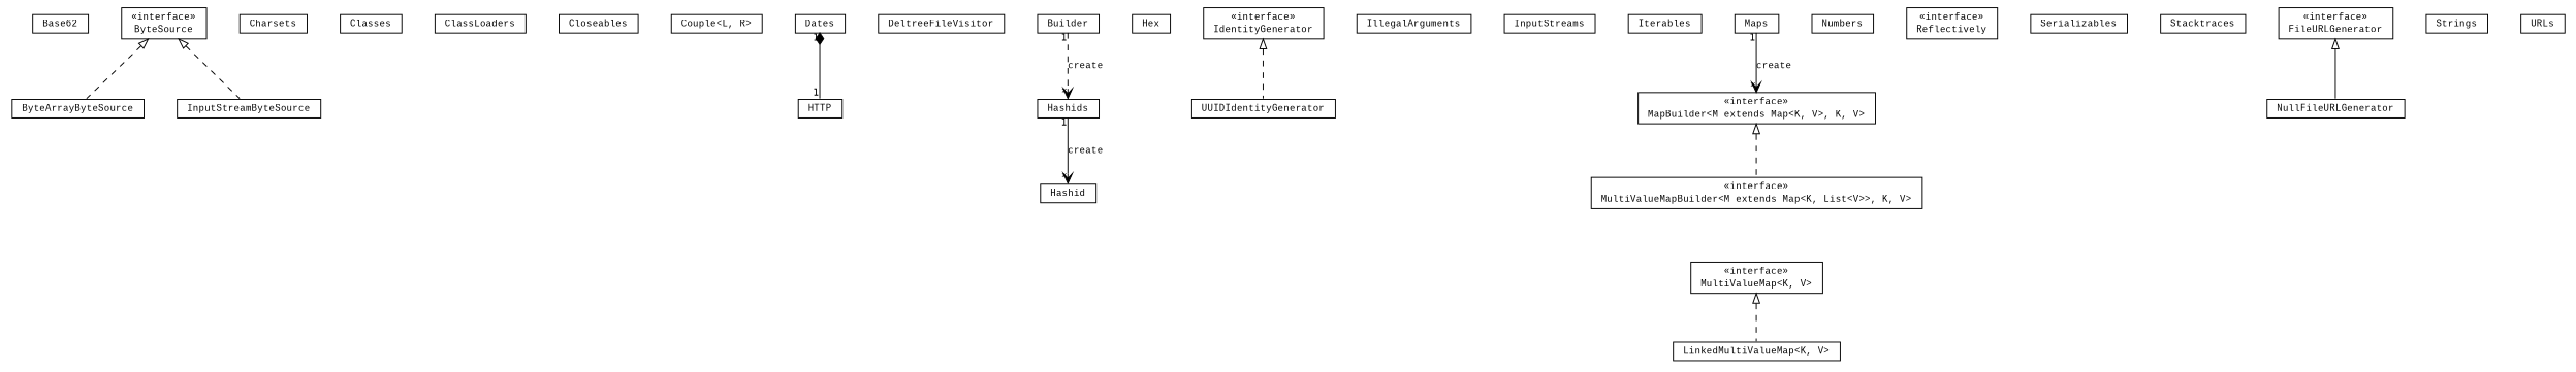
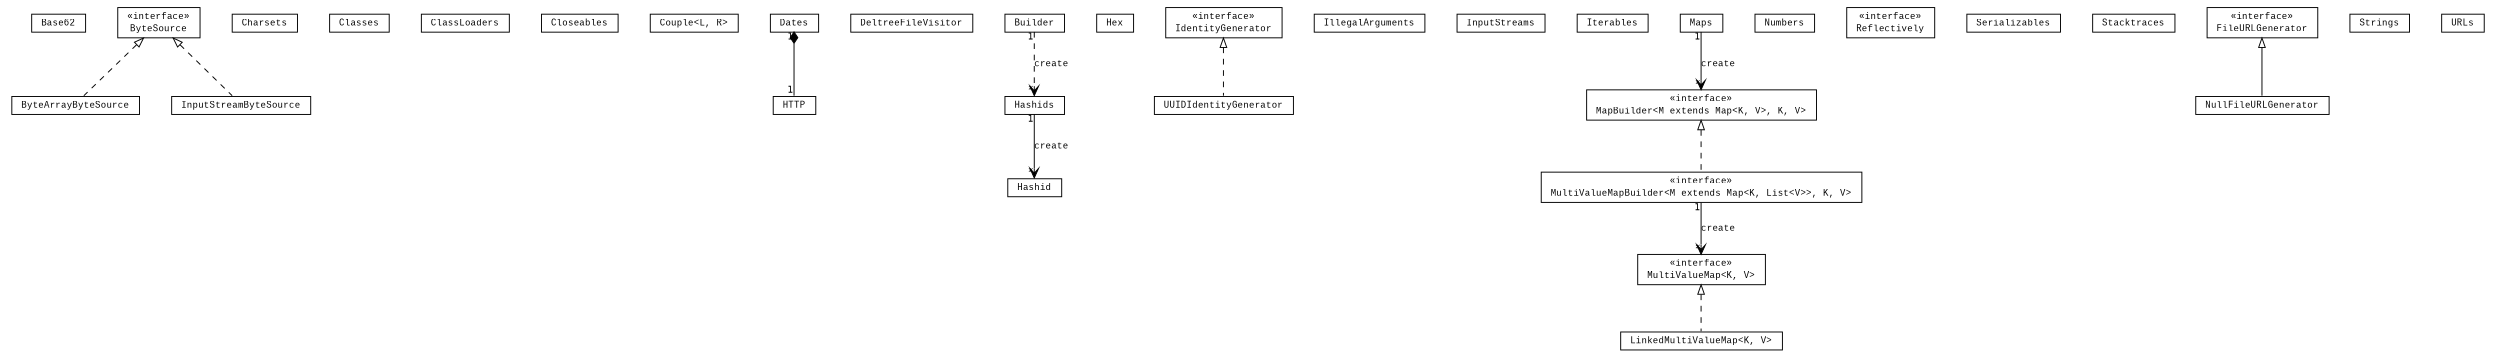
  digraph {
    fontname="Liberation Mono"
    nodesep=0.25
    ranksep=0.5
    node [fontcolor=black fontname="Liberation Mono" fontsize=10.0 shape=plaintext]
    edge [arrowtail=empty dir=back fontname="Liberation Mono" fontsize=10 headport=p labelfontname=Helvetica labelfontsize=10 style=dashed tailport=p]
    n1 [label=<<table title="io.werval.util.Base62" border="0" cellborder="1" cellspacing="0" cellpadding="2" port="p" href="./Base62.html"> 		<tr><td><table border="0" cellspacing="0" cellpadding="1"> <tr><td align="center" balign="center"> Base62 </td></tr> 		</table></td></tr> 		</table>>]
    n2 [label=<<table title="io.werval.util.ByteArrayByteSource" border="0" cellborder="1" cellspacing="0" cellpadding="2" port="p" href="./ByteArrayByteSource.html"> 		<tr><td><table border="0" cellspacing="0" cellpadding="1"> <tr><td align="center" balign="center"> ByteArrayByteSource </td></tr> 		</table></td></tr> 		</table>>]
    n3 [label=<<table title="io.werval.util.ByteSource" border="0" cellborder="1" cellspacing="0" cellpadding="2" port="p" href="./ByteSource.html"> 		<tr><td><table border="0" cellspacing="0" cellpadding="1"> <tr><td align="center" balign="center"> &#171;interface&#187; </td></tr> <tr><td align="center" balign="center"> ByteSource </td></tr> 		</table></td></tr> 		</table>>]
    n4 [label=<<table title="io.werval.util.InputStreamByteSource" border="0" cellborder="1" cellspacing="0" cellpadding="2" port="p" href="./InputStreamByteSource.html"> 		<tr><td><table border="0" cellspacing="0" cellpadding="1"> <tr><td align="center" balign="center"> InputStreamByteSource </td></tr> 		</table></td></tr> 		</table>>]
    n5 [label=<<table title="io.werval.util.Charsets" border="0" cellborder="1" cellspacing="0" cellpadding="2" port="p" href="./Charsets.html"> 		<tr><td><table border="0" cellspacing="0" cellpadding="1"> <tr><td align="center" balign="center"> Charsets </td></tr> 		</table></td></tr> 		</table>>]
    n6 [label=<<table title="io.werval.util.Classes" border="0" cellborder="1" cellspacing="0" cellpadding="2" port="p" href="./Classes.html"> 		<tr><td><table border="0" cellspacing="0" cellpadding="1"> <tr><td align="center" balign="center"> Classes </td></tr> 		</table></td></tr> 		</table>>]
    n7 [label=<<table title="io.werval.util.ClassLoaders" border="0" cellborder="1" cellspacing="0" cellpadding="2" port="p" href="./ClassLoaders.html"> 		<tr><td><table border="0" cellspacing="0" cellpadding="1"> <tr><td align="center" balign="center"> ClassLoaders </td></tr> 		</table></td></tr> 		</table>>]
    n8 [label=<<table title="io.werval.util.Closeables" border="0" cellborder="1" cellspacing="0" cellpadding="2" port="p" href="./Closeables.html"> 		<tr><td><table border="0" cellspacing="0" cellpadding="1"> <tr><td align="center" balign="center"> Closeables </td></tr> 		</table></td></tr> 		</table>>]
    n9 [label=<<table title="io.werval.util.Couple" border="0" cellborder="1" cellspacing="0" cellpadding="2" port="p" href="./Couple.html"> 		<tr><td><table border="0" cellspacing="0" cellpadding="1"> <tr><td align="center" balign="center"> Couple&lt;L, R&gt; </td></tr> 		</table></td></tr> 		</table>>]
    n10 [label=<<table title="io.werval.util.Dates" border="0" cellborder="1" cellspacing="0" cellpadding="2" port="p" href="./Dates.html"> 		<tr><td><table border="0" cellspacing="0" cellpadding="1"> <tr><td align="center" balign="center"> Dates </td></tr> 		</table></td></tr> 		</table>>]
    n11 [label=<<table title="io.werval.util.Dates.HTTP" border="0" cellborder="1" cellspacing="0" cellpadding="2" port="p" href="./Dates.HTTP.html"> 		<tr><td><table border="0" cellspacing="0" cellpadding="1"> <tr><td align="center" balign="center"> HTTP </td></tr> 		</table></td></tr> 		</table>>]
    n12 [label=<<table title="io.werval.util.DeltreeFileVisitor" border="0" cellborder="1" cellspacing="0" cellpadding="2" port="p" href="./DeltreeFileVisitor.html"> 		<tr><td><table border="0" cellspacing="0" cellpadding="1"> <tr><td align="center" balign="center"> DeltreeFileVisitor </td></tr> 		</table></td></tr> 		</table>>]
    n13 [label=<<table title="io.werval.util.Hashid" border="0" cellborder="1" cellspacing="0" cellpadding="2" port="p" href="./Hashid.html"> 		<tr><td><table border="0" cellspacing="0" cellpadding="1"> <tr><td align="center" balign="center"> Hashid </td></tr> 		</table></td></tr> 		</table>>]
    n14 [label=<<table title="io.werval.util.Hashids" border="0" cellborder="1" cellspacing="0" cellpadding="2" port="p" href="./Hashids.html"> 		<tr><td><table border="0" cellspacing="0" cellpadding="1"> <tr><td align="center" balign="center"> Hashids </td></tr> 		</table></td></tr> 		</table>>]
    n15 [label=<<table title="io.werval.util.Hashids.Builder" border="0" cellborder="1" cellspacing="0" cellpadding="2" port="p" href="./Hashids.Builder.html"> 		<tr><td><table border="0" cellspacing="0" cellpadding="1"> <tr><td align="center" balign="center"> Builder </td></tr> 		</table></td></tr> 		</table>>]
    n16 [label=<<table title="io.werval.util.Hex" border="0" cellborder="1" cellspacing="0" cellpadding="2" port="p" href="./Hex.html"> 		<tr><td><table border="0" cellspacing="0" cellpadding="1"> <tr><td align="center" balign="center"> Hex </td></tr> 		</table></td></tr> 		</table>>]
    n17 [label=<<table title="io.werval.util.IdentityGenerator" border="0" cellborder="1" cellspacing="0" cellpadding="2" port="p" href="./IdentityGenerator.html"> 		<tr><td><table border="0" cellspacing="0" cellpadding="1"> <tr><td align="center" balign="center"> &#171;interface&#187; </td></tr> <tr><td align="center" balign="center"> IdentityGenerator </td></tr> 		</table></td></tr> 		</table>>]
    n18 [label=<<table title="io.werval.util.UUIDIdentityGenerator" border="0" cellborder="1" cellspacing="0" cellpadding="2" port="p" href="./UUIDIdentityGenerator.html"> 		<tr><td><table border="0" cellspacing="0" cellpadding="1"> <tr><td align="center" balign="center"> UUIDIdentityGenerator </td></tr> 		</table></td></tr> 		</table>>]
    n19 [label=<<table title="io.werval.util.IllegalArguments" border="0" cellborder="1" cellspacing="0" cellpadding="2" port="p" href="./IllegalArguments.html"> 		<tr><td><table border="0" cellspacing="0" cellpadding="1"> <tr><td align="center" balign="center"> IllegalArguments </td></tr> 		</table></td></tr> 		</table>>]
    n20 [label=<<table title="io.werval.util.InputStreams" border="0" cellborder="1" cellspacing="0" cellpadding="2" port="p" href="./InputStreams.html"> 		<tr><td><table border="0" cellspacing="0" cellpadding="1"> <tr><td align="center" balign="center"> InputStreams </td></tr> 		</table></td></tr> 		</table>>]
    n21 [label=<<table title="io.werval.util.Iterables" border="0" cellborder="1" cellspacing="0" cellpadding="2" port="p" href="./Iterables.html"> 		<tr><td><table border="0" cellspacing="0" cellpadding="1"> <tr><td align="center" balign="center"> Iterables </td></tr> 		</table></td></tr> 		</table>>]
    n22 [label=<<table title="io.werval.util.LinkedMultiValueMap" border="0" cellborder="1" cellspacing="0" cellpadding="2" port="p" href="./LinkedMultiValueMap.html"> 		<tr><td><table border="0" cellspacing="0" cellpadding="1"> <tr><td align="center" balign="center"> LinkedMultiValueMap&lt;K, V&gt; </td></tr> 		</table></td></tr> 		</table>>]
    n23 [label=<<table title="io.werval.util.Maps" border="0" cellborder="1" cellspacing="0" cellpadding="2" port="p" href="./Maps.html"> 		<tr><td><table border="0" cellspacing="0" cellpadding="1"> <tr><td align="center" balign="center"> Maps </td></tr> 		</table></td></tr> 		</table>>]
    n24 [label=<<table title="io.werval.util.Maps.MapBuilder" border="0" cellborder="1" cellspacing="0" cellpadding="2" port="p" href="./Maps.MapBuilder.html"> 		<tr><td><table border="0" cellspacing="0" cellpadding="1"> <tr><td align="center" balign="center"> &#171;interface&#187; </td></tr> <tr><td align="center" balign="center"> MapBuilder&lt;M extends Map&lt;K, V&gt;, K, V&gt; </td></tr> 		</table></td></tr> 		</table>>]
    n25 [label=<<table title="io.werval.util.Maps.MultiValueMapBuilder" border="0" cellborder="1" cellspacing="0" cellpadding="2" port="p" href="./Maps.MultiValueMapBuilder.html"> 		<tr><td><table border="0" cellspacing="0" cellpadding="1"> <tr><td align="center" balign="center"> &#171;interface&#187; </td></tr> <tr><td align="center" balign="center"> MultiValueMapBuilder&lt;M extends Map&lt;K, List&lt;V&gt;&gt;, K, V&gt; </td></tr> 		</table></td></tr> 		</table>>]
    n26 [label=<<table title="io.werval.util.MultiValueMap" border="0" cellborder="1" cellspacing="0" cellpadding="2" port="p" href="./MultiValueMap.html"> 		<tr><td><table border="0" cellspacing="0" cellpadding="1"> <tr><td align="center" balign="center"> &#171;interface&#187; </td></tr> <tr><td align="center" balign="center"> MultiValueMap&lt;K, V&gt; </td></tr> 		</table></td></tr> 		</table>>]
    n27 [label=<<table title="io.werval.util.Numbers" border="0" cellborder="1" cellspacing="0" cellpadding="2" port="p" href="./Numbers.html"> 		<tr><td><table border="0" cellspacing="0" cellpadding="1"> <tr><td align="center" balign="center"> Numbers </td></tr> 		</table></td></tr> 		</table>>]
    n28 [label=<<table title="io.werval.util.Reflectively" border="0" cellborder="1" cellspacing="0" cellpadding="2" port="p" href="./Reflectively.html"> 		<tr><td><table border="0" cellspacing="0" cellpadding="1"> <tr><td align="center" balign="center"> &#171;interface&#187; </td></tr> <tr><td align="center" balign="center"> Reflectively </td></tr> 		</table></td></tr> 		</table>>]
    n29 [label=<<table title="io.werval.util.Serializables" border="0" cellborder="1" cellspacing="0" cellpadding="2" port="p" href="./Serializables.html"> 		<tr><td><table border="0" cellspacing="0" cellpadding="1"> <tr><td align="center" balign="center"> Serializables </td></tr> 		</table></td></tr> 		</table>>]
    n30 [label=<<table title="io.werval.util.Stacktraces" border="0" cellborder="1" cellspacing="0" cellpadding="2" port="p" href="./Stacktraces.html"> 		<tr><td><table border="0" cellspacing="0" cellpadding="1"> <tr><td align="center" balign="center"> Stacktraces </td></tr> 		</table></td></tr> 		</table>>]
    n31 [label=<<table title="io.werval.util.Stacktraces.FileURLGenerator" border="0" cellborder="1" cellspacing="0" cellpadding="2" port="p" href="./Stacktraces.FileURLGenerator.html"> 		<tr><td><table border="0" cellspacing="0" cellpadding="1"> <tr><td align="center" balign="center"> &#171;interface&#187; </td></tr> <tr><td align="center" balign="center"> FileURLGenerator </td></tr> 		</table></td></tr> 		</table>>]
    n32 [label=<<table title="io.werval.util.Stacktraces.NullFileURLGenerator" border="0" cellborder="1" cellspacing="0" cellpadding="2" port="p" href="./Stacktraces.NullFileURLGenerator.html"> 		<tr><td><table border="0" cellspacing="0" cellpadding="1"> <tr><td align="center" balign="center"> NullFileURLGenerator </td></tr> 		</table></td></tr> 		</table>>]
    n33 [label=<<table title="io.werval.util.Strings" border="0" cellborder="1" cellspacing="0" cellpadding="2" port="p" href="./Strings.html"> 		<tr><td><table border="0" cellspacing="0" cellpadding="1"> <tr><td align="center" balign="center"> Strings </td></tr> 		</table></td></tr> 		</table>>]
    n34 [label=<<table title="io.werval.util.URLs" border="0" cellborder="1" cellspacing="0" cellpadding="2" port="p" href="./URLs.html"> 		<tr><td><table border="0" cellspacing="0" cellpadding="1"> <tr><td align="center" balign="center"> URLs </td></tr> 		</table></td></tr> 		</table>>]
    n3 -> n2
    n3 -> n4
    n10 -> n11 [arrowhead=none arrowtail=diamond color=black dir=both fontcolor=black fontsize=10.0 headlabel=1 taillabel=1 style=""]
    n14 -> n13 [arrowhead=open color=black fontcolor=black fontsize=10.0 headlabel="*" label=create taillabel=1 arrowtail="" dir="" style=""]
    n15 -> n14 [arrowhead=open color=black fontcolor=black fontsize=10.0 headlabel="*" label=create taillabel=1 arrowtail="" dir=""]
    n17 -> n18
    n23 -> n24 [arrowhead=open color=black fontcolor=black fontsize=10.0 headlabel="*" label=create taillabel=1 arrowtail="" dir="" style=""]
    n24 -> n25
+   n25 -> n26 [arrowhead=open color=black fontcolor=black fontsize=10.0 headlabel="*" label=create taillabel=1 arrowtail="" dir="" style=""]
    n26 -> n22
    n31 -> n32 [style=solid]
  }
